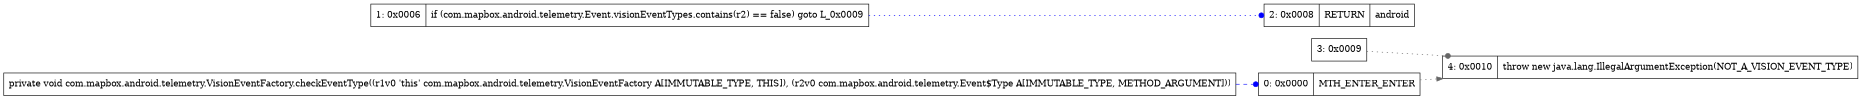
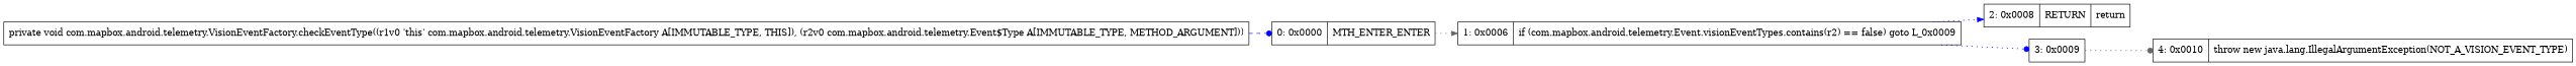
  digraph {
    rankdir=LR
    node [shape=record]
    edge [arrowhead=dot color=blue style=dotted]
    n1 [label="{0\:\ 0x0000|MTH_ENTER_ENTER\l}"]
    n2 [label="{1\:\ 0x0006|if (com.mapbox.android.telemetry.Event.visionEventTypes.contains(r2) == false) goto L_0x0009\l}"]
-   n3 [label="{2\:\ 0x0008|RETURN\l|android\l}"]
+   n3 [label="{2\:\ 0x0008|RETURN\l|return\l}"]
    n4 [label="{3\:\ 0x0009}"]
    n5 [label="{4\:\ 0x0010|throw new java.lang.IllegalArgumentException(NOT_A_VISION_EVENT_TYPE)\l}"]
    n6 [label="{private void com.mapbox.android.telemetry.VisionEventFactory.checkEventType((r1v0 'this' com.mapbox.android.telemetry.VisionEventFactory A[IMMUTABLE_TYPE, THIS]), (r2v0 com.mapbox.android.telemetry.Event$Type A[IMMUTABLE_TYPE, METHOD_ARGUMENT])) }"]
-   n1 -> n5 [arrowhead=normal color=gray40]
-   n2 -> n3
+   n1 -> n2 [arrowhead=normal color=gray40]
+   n2 -> n3 [arrowhead=normal]
+   n2 -> n4
    n4 -> n5 [color=gray40]
    n6 -> n1 [style=dashed]
  }
